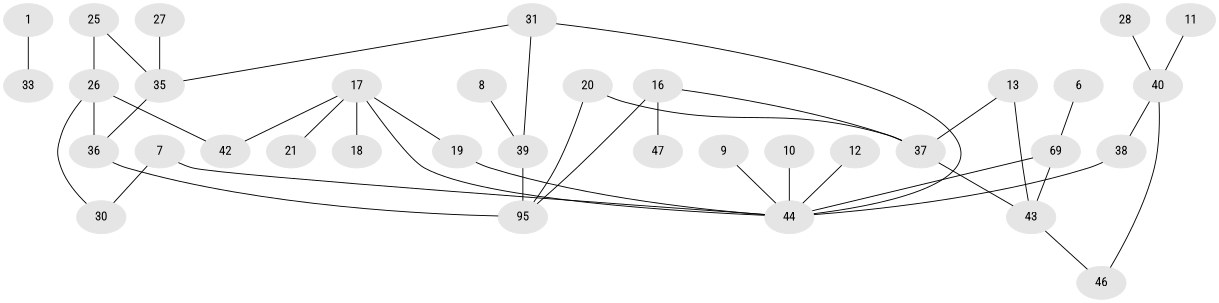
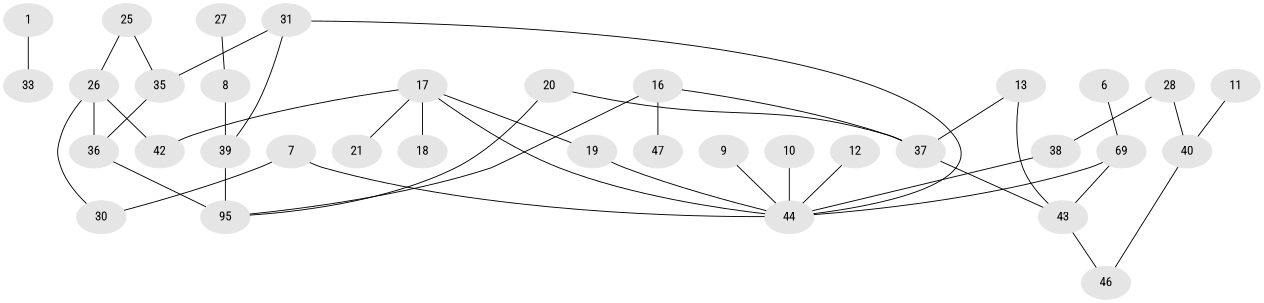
  graph {
    fontname="Roboto Condensed"
    node [color=gray90 fontname="Roboto Condensed" style=filled]
    edge [fontname="Roboto Condensed" weight=1.0]
    1
    33
    40
    46
    n5 [label=69]
    6
    44
    43
    7
    30
    8
    39
    n13 [label=95]
    9
    10
    11
    12
    13
    37
    16
    47
    17
    18
    19
    21
    42
    20
    25
    26
    35
    36
    27
    28
    38
    31
    1 -- 33
    40 -- 46
    n5 -- 44
    n5 -- 43
    6 -- n5
    43 -- 46
    7 -- 44
    7 -- 30
    8 -- 39
    39 -- n13 [weight=2.0]
    9 -- 44
    10 -- 44
    11 -- 40
    12 -- 44
    13 -- 43
    13 -- 37
    37 -- 43
    16 -- n13
    16 -- 37
    16 -- 47
    17 -- 44
    17 -- 18 [weight=2.0]
    17 -- 19
    17 -- 21
    17 -- 42
    19 -- 44
    20 -- n13
    20 -- 37
    25 -- 26
    25 -- 35
    26 -- 30
    26 -- 42
    26 -- 36
    35 -- 36
    36 -- n13
-   27 -- 35
+   27 -- 8
    28 -- 40
-   40 -- 38
+   28 -- 38
    38 -- 44
    31 -- 44
    31 -- 39
    31 -- 35
  }
